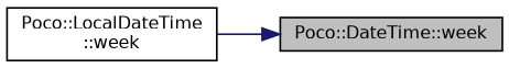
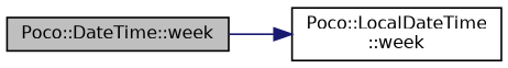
  digraph {
    rankdir=RL
    node [color=black fontname=Helvetica fontsize=10 shape=record style=filled]
    n1 [fillcolor=grey75 fontcolor=black height=0.2 label="Poco::DateTime::week" width=0.4]
    n2 [fillcolor=white height=0.2 label="Poco::LocalDateTime\l::week" width=0.4]
-   n1 -> n2 [color=midnightblue dir=back fontname=Helvetica fontsize=10 labelfontname=Helvetica labelfontsize=10 style=solid]
+   n2 -> n1 [color=midnightblue dir=back fontname=Helvetica fontsize=10 labelfontname=Helvetica labelfontsize=10 style=solid]
  }
